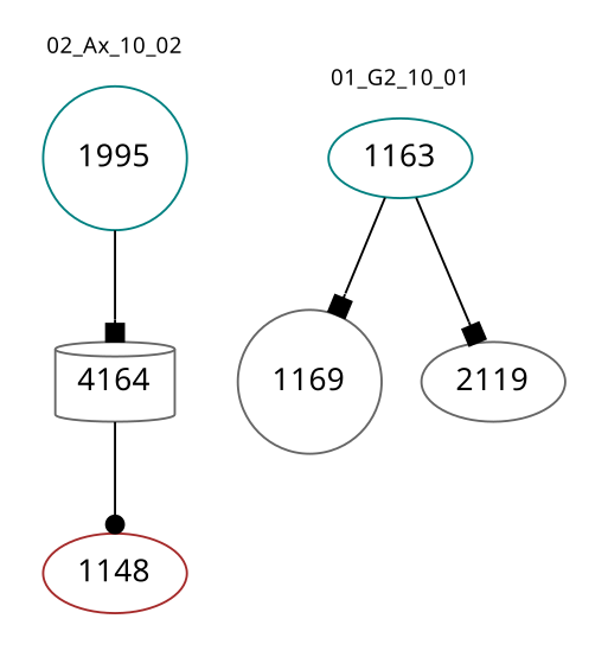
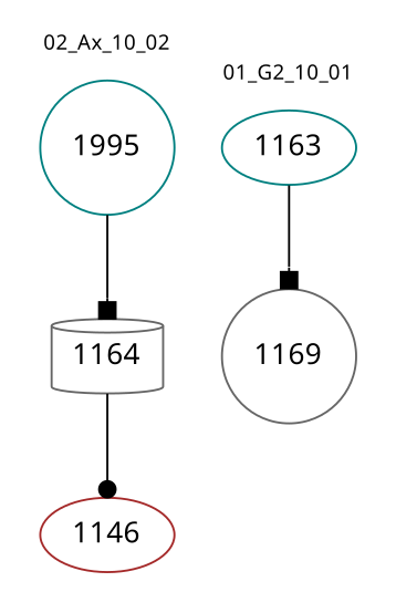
  digraph {
    fontname="Noto Sans"
    node [color=gray40 fontname="Noto Sans" shape=ellipse]
    edge [arrowhead=box color=black fontname="Noto Sans"]
-   n1 [label=4164 shape=cylinder]
-   n2 [color=brown label=1148]
+   n1 [label=1164 shape=cylinder]
+   n2 [color=brown label=1146]
    n3 [color=teal label=1995 shape=circle]
    n4 [color=teal label=1163]
    n5 [label=1169 shape=circle]
-   n6 [label=2119]
    subgraph cluster_1 {
      color=white
      fontsize=10
      label="02_Ax_10_02"
      n1
      n2
      n3
    }
    subgraph cluster_2 {
      color=white
      fontsize=10
      label="01_G2_10_01"
      n4
      n5
-     n6
    }
    n1 -> n2 [arrowhead=dot]
    n3 -> n1
    n4 -> n5
-   n4 -> n6
  }
